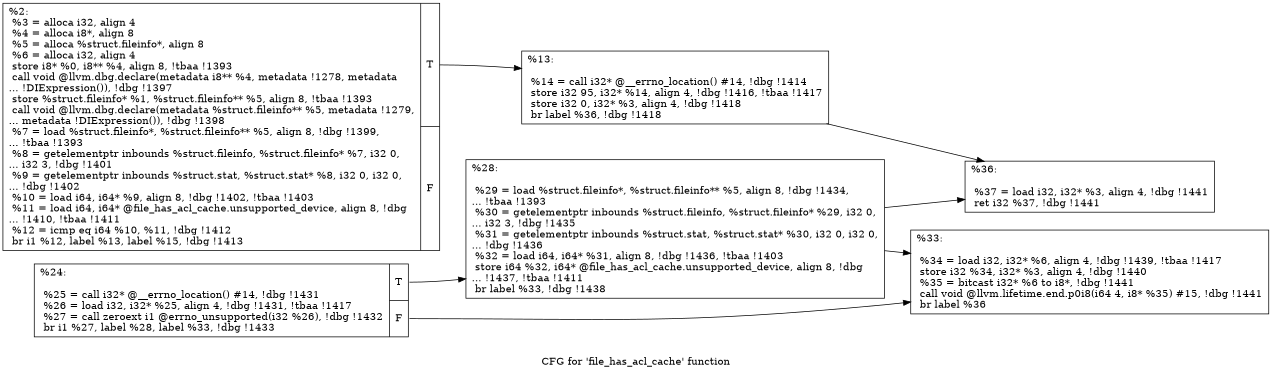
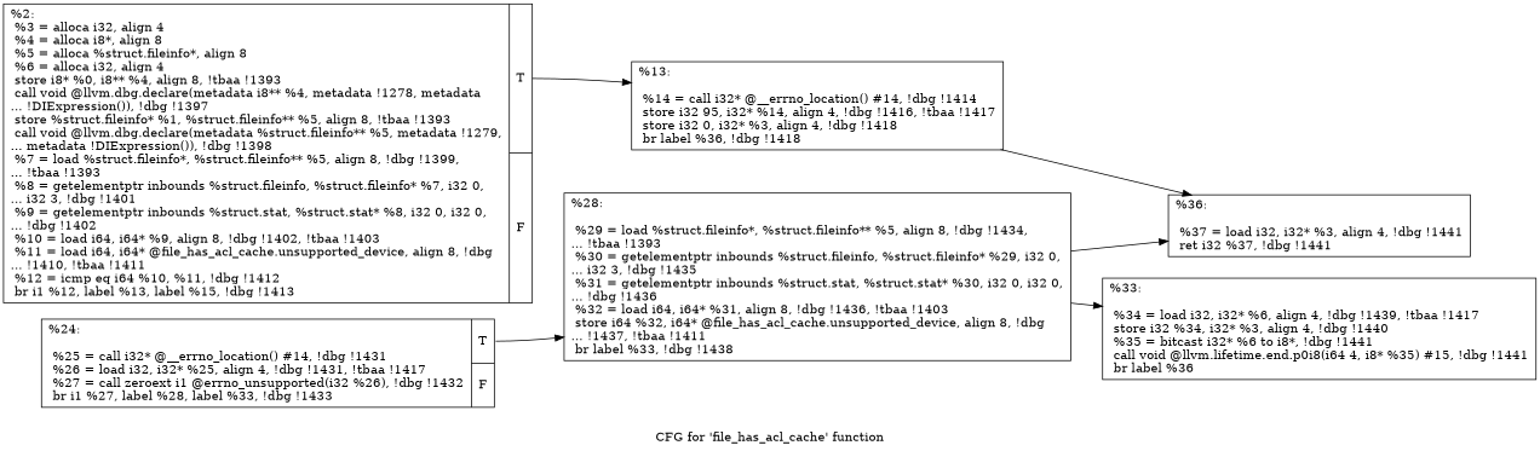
  digraph {
    label="CFG for 'file_has_acl_cache' function"
    rankdir=LR
    node [shape=record]
    n1 [label="{%2:\l  %3 = alloca i32, align 4\l  %4 = alloca i8*, align 8\l  %5 = alloca %struct.fileinfo*, align 8\l  %6 = alloca i32, align 4\l  store i8* %0, i8** %4, align 8, !tbaa !1393\l  call void @llvm.dbg.declare(metadata i8** %4, metadata !1278, metadata\l... !DIExpression()), !dbg !1397\l  store %struct.fileinfo* %1, %struct.fileinfo** %5, align 8, !tbaa !1393\l  call void @llvm.dbg.declare(metadata %struct.fileinfo** %5, metadata !1279,\l... metadata !DIExpression()), !dbg !1398\l  %7 = load %struct.fileinfo*, %struct.fileinfo** %5, align 8, !dbg !1399,\l... !tbaa !1393\l  %8 = getelementptr inbounds %struct.fileinfo, %struct.fileinfo* %7, i32 0,\l... i32 3, !dbg !1401\l  %9 = getelementptr inbounds %struct.stat, %struct.stat* %8, i32 0, i32 0,\l... !dbg !1402\l  %10 = load i64, i64* %9, align 8, !dbg !1402, !tbaa !1403\l  %11 = load i64, i64* @file_has_acl_cache.unsupported_device, align 8, !dbg\l... !1410, !tbaa !1411\l  %12 = icmp eq i64 %10, %11, !dbg !1412\l  br i1 %12, label %13, label %15, !dbg !1413\l|{<s0>T|<s1>F}}"]
    n2 [label="{%13:\l\l  %14 = call i32* @__errno_location() #14, !dbg !1414\l  store i32 95, i32* %14, align 4, !dbg !1416, !tbaa !1417\l  store i32 0, i32* %3, align 4, !dbg !1418\l  br label %36, !dbg !1418\l}"]
    n3 [label="{%36:\l\l  %37 = load i32, i32* %3, align 4, !dbg !1441\l  ret i32 %37, !dbg !1441\l}"]
    n4 [label="{%24:\l\l  %25 = call i32* @__errno_location() #14, !dbg !1431\l  %26 = load i32, i32* %25, align 4, !dbg !1431, !tbaa !1417\l  %27 = call zeroext i1 @errno_unsupported(i32 %26), !dbg !1432\l  br i1 %27, label %28, label %33, !dbg !1433\l|{<s0>T|<s1>F}}"]
    n5 [label="{%33:\l\l  %34 = load i32, i32* %6, align 4, !dbg !1439, !tbaa !1417\l  store i32 %34, i32* %3, align 4, !dbg !1440\l  %35 = bitcast i32* %6 to i8*, !dbg !1441\l  call void @llvm.lifetime.end.p0i8(i64 4, i8* %35) #15, !dbg !1441\l  br label %36\l}"]
    n6 [label="{%28:\l\l  %29 = load %struct.fileinfo*, %struct.fileinfo** %5, align 8, !dbg !1434,\l... !tbaa !1393\l  %30 = getelementptr inbounds %struct.fileinfo, %struct.fileinfo* %29, i32 0,\l... i32 3, !dbg !1435\l  %31 = getelementptr inbounds %struct.stat, %struct.stat* %30, i32 0, i32 0,\l... !dbg !1436\l  %32 = load i64, i64* %31, align 8, !dbg !1436, !tbaa !1403\l  store i64 %32, i64* @file_has_acl_cache.unsupported_device, align 8, !dbg\l... !1437, !tbaa !1411\l  br label %33, !dbg !1438\l}"]
    n1 -> n2 [tailport=s0]
    n2 -> n3
-   n4 -> n5 [tailport=s1]
    n4 -> n6 [tailport=s0]
    n6 -> n3
    n6 -> n5
  }
